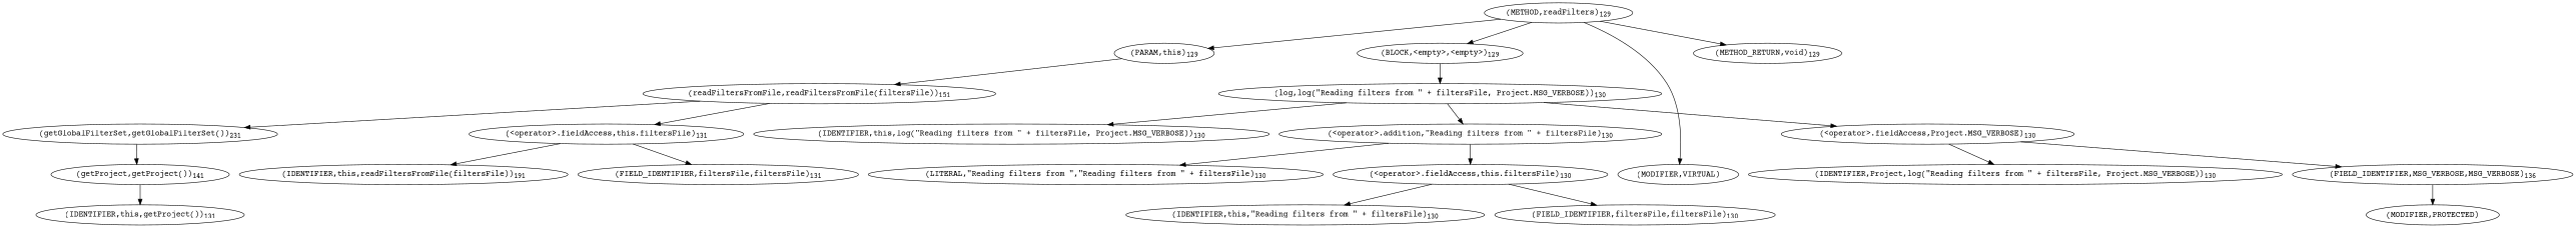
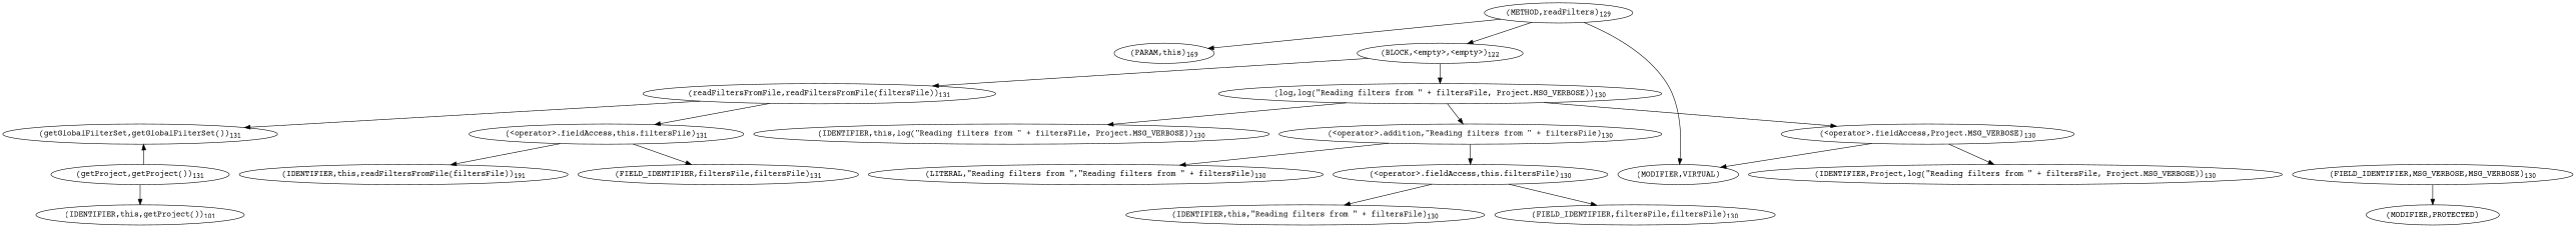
  digraph {
    fontname="Courier Prime"
    node [fontname="Courier Prime"]
    edge [fontname="Courier Prime"]
    n1 [label=<(METHOD,readFilters)<SUB>129</SUB>>]
-   n2 [label=<(PARAM,this)<SUB>129</SUB>>]
-   n3 [label=<(BLOCK,&lt;empty&gt;,&lt;empty&gt;)<SUB>129</SUB>>]
+   n2 [label=<(PARAM,this)<SUB>169</SUB>>]
+   n3 [label=<(BLOCK,&lt;empty&gt;,&lt;empty&gt;)<SUB>122</SUB>>]
    n4 [label=<(MODIFIER,VIRTUAL)>]
-   n5 [label=<(METHOD_RETURN,void)<SUB>129</SUB>>]
    n6 [label=<(log,log(&quot;Reading filters from &quot; + filtersFile, Project.MSG_VERBOSE))<SUB>130</SUB>>]
-   n7 [label=<(readFiltersFromFile,readFiltersFromFile(filtersFile))<SUB>151</SUB>>]
+   n7 [label=<(readFiltersFromFile,readFiltersFromFile(filtersFile))<SUB>131</SUB>>]
    n8 [label=<(MODIFIER,PROTECTED)>]
    n9 [label=<(IDENTIFIER,this,log(&quot;Reading filters from &quot; + filtersFile, Project.MSG_VERBOSE))<SUB>130</SUB>>]
    n10 [label=<(&lt;operator&gt;.addition,&quot;Reading filters from &quot; + filtersFile)<SUB>130</SUB>>]
    n11 [label=<(&lt;operator&gt;.fieldAccess,Project.MSG_VERBOSE)<SUB>130</SUB>>]
-   n12 [label=<(getGlobalFilterSet,getGlobalFilterSet())<SUB>231</SUB>>]
+   n12 [label=<(getGlobalFilterSet,getGlobalFilterSet())<SUB>131</SUB>>]
    n13 [label=<(&lt;operator&gt;.fieldAccess,this.filtersFile)<SUB>131</SUB>>]
    n14 [label=<(LITERAL,&quot;Reading filters from &quot;,&quot;Reading filters from &quot; + filtersFile)<SUB>130</SUB>>]
    n15 [label=<(&lt;operator&gt;.fieldAccess,this.filtersFile)<SUB>130</SUB>>]
    n16 [label=<(IDENTIFIER,Project,log(&quot;Reading filters from &quot; + filtersFile, Project.MSG_VERBOSE))<SUB>130</SUB>>]
-   n17 [label=<(FIELD_IDENTIFIER,MSG_VERBOSE,MSG_VERBOSE)<SUB>136</SUB>>]
+   n17 [label=<(FIELD_IDENTIFIER,MSG_VERBOSE,MSG_VERBOSE)<SUB>130</SUB>>]
    n18 [label=<(IDENTIFIER,this,&quot;Reading filters from &quot; + filtersFile)<SUB>130</SUB>>]
    n19 [label=<(FIELD_IDENTIFIER,filtersFile,filtersFile)<SUB>130</SUB>>]
-   n20 [label=<(getProject,getProject())<SUB>141</SUB>>]
+   n20 [label=<(getProject,getProject())<SUB>131</SUB>>]
    n21 [label=<(IDENTIFIER,this,readFiltersFromFile(filtersFile))<SUB>191</SUB>>]
    n22 [label=<(FIELD_IDENTIFIER,filtersFile,filtersFile)<SUB>131</SUB>>]
-   n23 [label=<(IDENTIFIER,this,getProject())<SUB>131</SUB>>]
+   n23 [label=<(IDENTIFIER,this,getProject())<SUB>101</SUB>>]
    n1 -> n2
    n1 -> n3
    n1 -> n4
-   n1 -> n5
    n3 -> n6
-   n2 -> n7
+   n3 -> n7
    n6 -> n9
    n6 -> n10
    n6 -> n11
    n7 -> n12
    n7 -> n13
    n10 -> n14
    n10 -> n15
    n11 -> n16
-   n11 -> n17
-   n12 -> n20
+   n11 -> n4
+   n20 -> n12
    n13 -> n21
    n13 -> n22
    n15 -> n18
    n15 -> n19
    n17 -> n8
    n20 -> n23
  }
